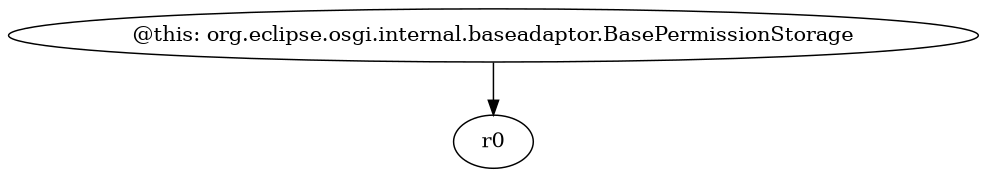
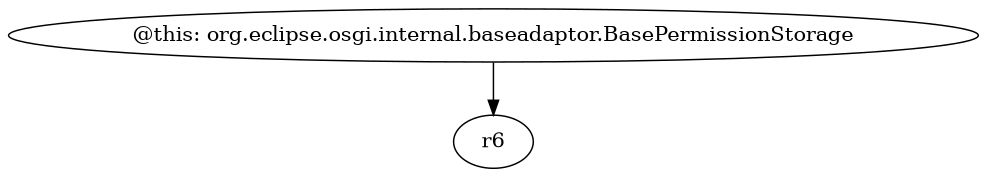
  digraph {
    n1 [label="@this: org.eclipse.osgi.internal.baseadaptor.BasePermissionStorage"]
-   n2 [label=r0]
+   n2 [label=r6]
    n1 -> n2
  }
